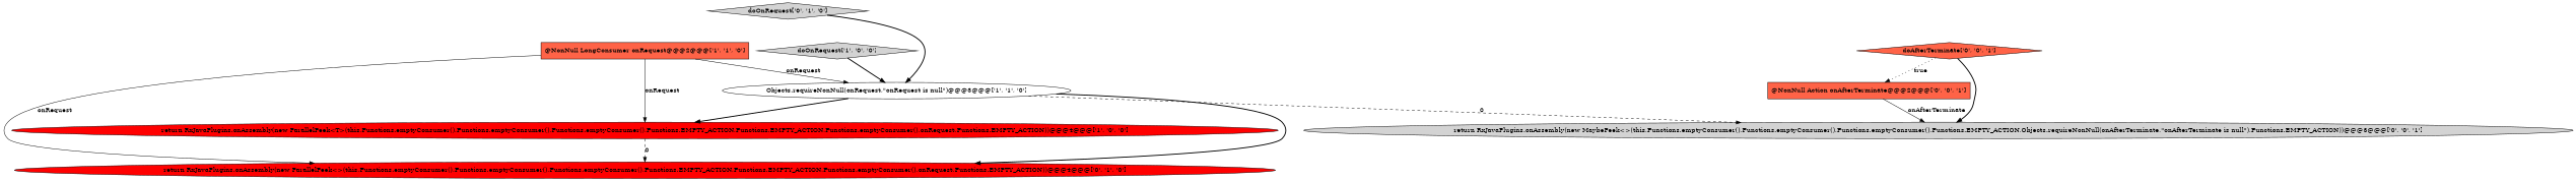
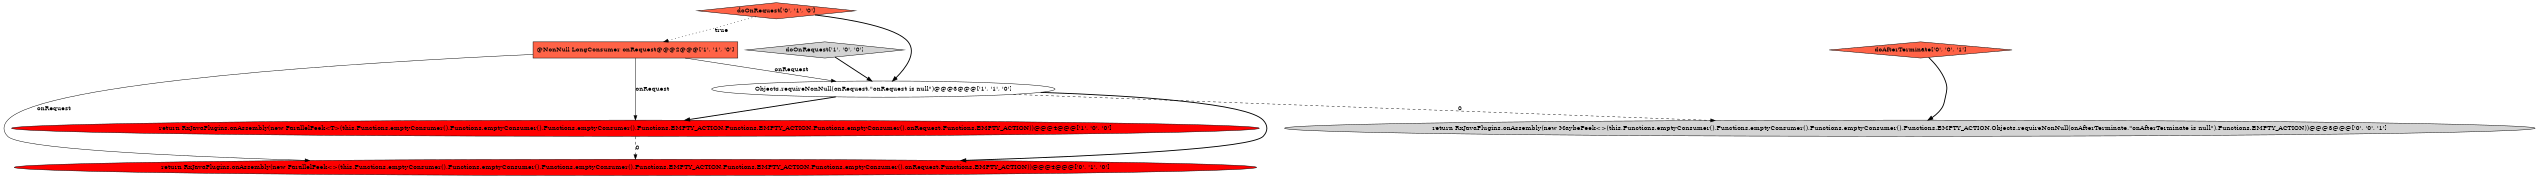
  digraph {
    node [fillcolor=lightgray shape=ellipse style=filled]
    edge [style=bold]
    n1 [fillcolor=white label="Objects.requireNonNull(onRequest,\"onRequest is null\")@@@3@@@['1', '1', '0']"]
    n2 [fillcolor=red label="return RxJavaPlugins.onAssembly(new ParallelPeek<T>(this,Functions.emptyConsumer(),Functions.emptyConsumer(),Functions.emptyConsumer(),Functions.EMPTY_ACTION,Functions.EMPTY_ACTION,Functions.emptyConsumer(),onRequest,Functions.EMPTY_ACTION))@@@4@@@['1', '0', '0']"]
    n3 [label="return RxJavaPlugins.onAssembly(new MaybePeek<>(this,Functions.emptyConsumer(),Functions.emptyConsumer(),Functions.emptyConsumer(),Functions.EMPTY_ACTION,Objects.requireNonNull(onAfterTerminate,\"onAfterTerminate is null\"),Functions.EMPTY_ACTION))@@@3@@@['0', '0', '1']"]
    n4 [fillcolor=red label="return RxJavaPlugins.onAssembly(new ParallelPeek<>(this,Functions.emptyConsumer(),Functions.emptyConsumer(),Functions.emptyConsumer(),Functions.EMPTY_ACTION,Functions.EMPTY_ACTION,Functions.emptyConsumer(),onRequest,Functions.EMPTY_ACTION))@@@4@@@['0', '1', '0']"]
-   n5 [fillcolor=tomato label="@NonNull Action onAfterTerminate@@@2@@@['0', '0', '1']" shape=box]
    n6 [fillcolor=tomato label="@NonNull LongConsumer onRequest@@@2@@@['1', '1', '0']" shape=box]
    n7 [fillcolor=tomato label="doAfterTerminate['0', '0', '1']" shape=diamond]
    n8 [label="doOnRequest['1', '0', '0']" shape=diamond]
-   n9 [label="doOnRequest['0', '1', '0']" shape=diamond]
+   n9 [fillcolor=tomato label="doOnRequest['0', '1', '0']" shape=diamond]
    n1 -> n2
    n1 -> n3 [label=0 style=dashed]
    n1 -> n4
    n2 -> n4 [label=0 style=dashed]
-   n5 -> n3 [label=onAfterTerminate style=solid]
    n6 -> n1 [label=onRequest style=solid]
    n6 -> n2 [label=onRequest style=solid]
    n6 -> n4 [label=onRequest style=solid]
    n7 -> n3
-   n7 -> n5 [label=true style=dotted]
    n8 -> n1
    n9 -> n1
+   n9 -> n6 [label=true style=dotted]
  }
